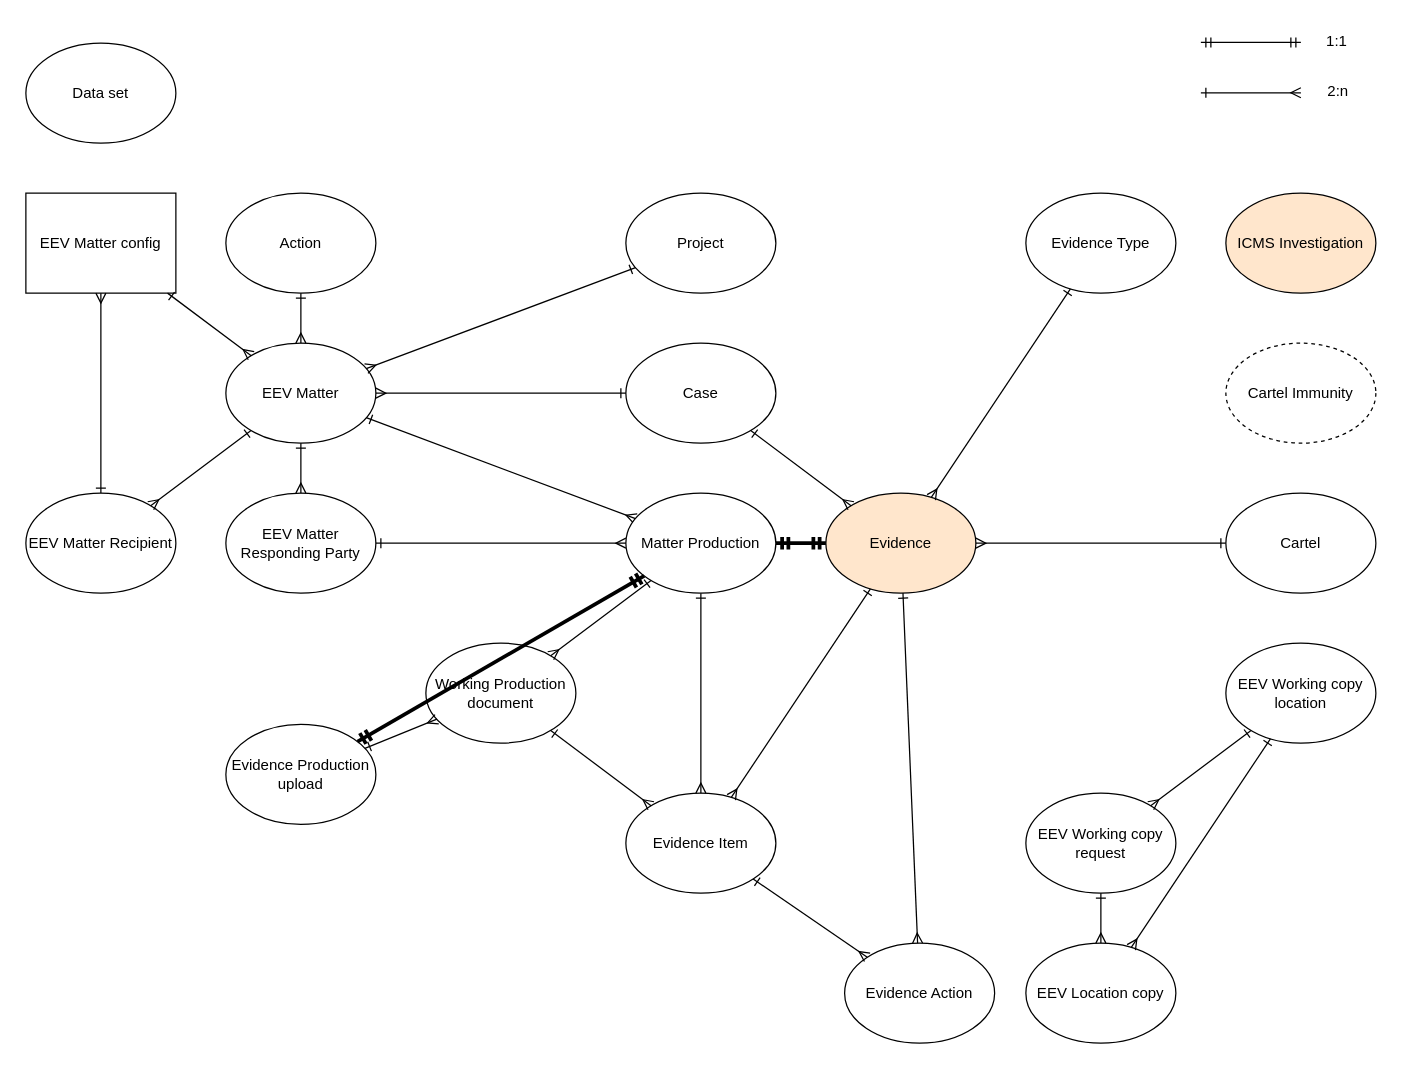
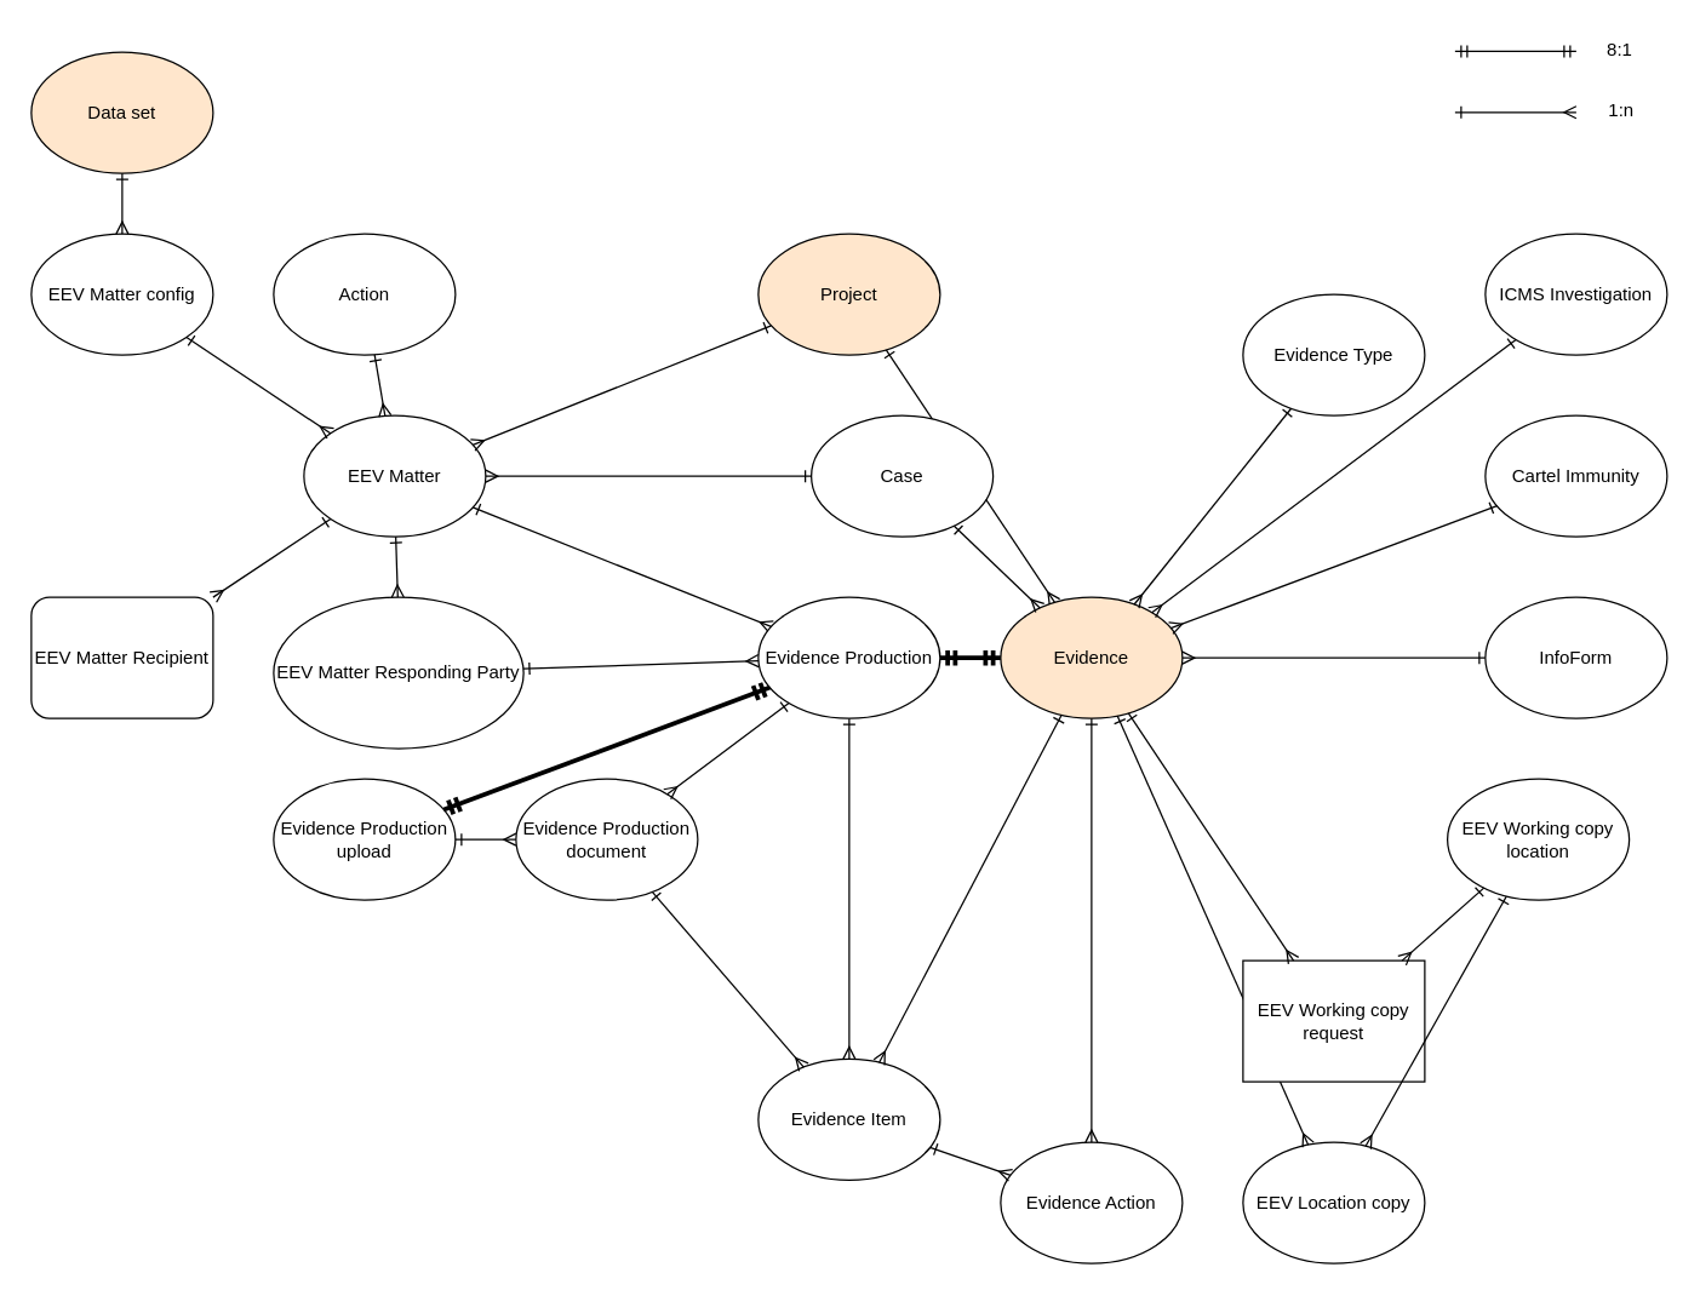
  <mxCell id="0" />
  <mxCell id="1" parent="0" />
- <mxCell id="3" value="EEV Matter" style="ellipse;whiteSpace=wrap;html=1;" parent="1" vertex="1"><mxGeometry x="180" y="274" width="120" height="80" as="geometry" /></mxCell>
- <mxCell id="4" value="Case" style="ellipse;whiteSpace=wrap;html=1;" parent="1" vertex="1"><mxGeometry x="500" y="274" width="120" height="80" as="geometry" /></mxCell>
+ <mxCell id="2" value="" style="endArrow=ERone;html=1;rounded=0;startArrow=ERmany;startFill=0;endFill=0;" parent="1" source="19" target="6" edge="1"><mxGeometry width="50" height="50" relative="1" as="geometry"><mxPoint x="440" y="454" as="sourcePoint" /><mxPoint x="440" y="294" as="targetPoint" /></mxGeometry></mxCell>
+ <mxCell id="3" value="EEV Matter" style="ellipse;whiteSpace=wrap;html=1;" parent="1" vertex="1"><mxGeometry x="200" y="274" width="120" height="80" as="geometry" /></mxCell>
+ <mxCell id="4" value="Case" style="ellipse;whiteSpace=wrap;html=1;" parent="1" vertex="1"><mxGeometry x="535" y="274" width="120" height="80" as="geometry" /></mxCell>
  <mxCell id="5" value="" style="endArrow=ERone;html=1;rounded=0;startArrow=ERmany;startFill=0;endFill=0;" parent="1" source="3" target="4" edge="1"><mxGeometry width="50" height="50" relative="1" as="geometry"><mxPoint x="10" y="364" as="sourcePoint" /><mxPoint x="60" y="314" as="targetPoint" /></mxGeometry></mxCell>
- <mxCell id="6" value="Project" style="ellipse;whiteSpace=wrap;html=1;" parent="1" vertex="1"><mxGeometry x="500" y="154" width="120" height="80" as="geometry" /></mxCell>
+ <mxCell id="6" value="Project" style="ellipse;whiteSpace=wrap;html=1;fillColor=#ffe6cc;" parent="1" vertex="1"><mxGeometry x="500" y="154" width="120" height="80" as="geometry" /></mxCell>
  <mxCell id="7" value="" style="endArrow=ERone;html=1;rounded=0;startArrow=ERmany;startFill=0;endFill=0;" parent="1" source="3" target="6" edge="1"><mxGeometry width="50" height="50" relative="1" as="geometry"><mxPoint x="60" y="254" as="sourcePoint" /><mxPoint x="240" y="194" as="targetPoint" /></mxGeometry></mxCell>
  <mxCell id="8" value="Action" style="ellipse;whiteSpace=wrap;html=1;" parent="1" vertex="1"><mxGeometry x="180" y="154" width="120" height="80" as="geometry" /></mxCell>
  <mxCell id="9" value="" style="endArrow=ERone;html=1;rounded=0;startArrow=ERmany;startFill=0;endFill=0;" parent="1" source="3" target="8" edge="1"><mxGeometry width="50" height="50" relative="1" as="geometry"><mxPoint x="70" y="344" as="sourcePoint" /><mxPoint x="105" y="187" as="targetPoint" /></mxGeometry></mxCell>
- <mxCell id="10" value="EEV Matter config" style="whiteSpace=wrap;html=1;rounded=0;" parent="1" vertex="1"><mxGeometry x="20" y="154" width="120" height="80" as="geometry" /></mxCell>
+ <mxCell id="10" value="EEV Matter config" style="ellipse;whiteSpace=wrap;html=1;" parent="1" vertex="1"><mxGeometry x="20" y="154" width="120" height="80" as="geometry" /></mxCell>
  <mxCell id="11" value="" style="endArrow=ERone;html=1;rounded=0;startArrow=ERmany;startFill=0;endFill=0;" parent="1" source="3" target="10" edge="1"><mxGeometry width="50" height="50" relative="1" as="geometry"><mxPoint x="90" y="354" as="sourcePoint" /><mxPoint x="-113" y="237" as="targetPoint" /></mxGeometry></mxCell>
- <mxCell id="12" value="Data set" style="ellipse;whiteSpace=wrap;html=1;" parent="1" vertex="1"><mxGeometry x="20" y="34" width="120" height="80" as="geometry" /></mxCell>
- <mxCell id="13" value="" style="endArrow=ERone;html=1;rounded=0;startArrow=ERmany;startFill=0;endFill=0;" parent="1" source="10" target="14" edge="1"><mxGeometry width="50" height="50" relative="1" as="geometry"><mxPoint x="181" y="322" as="sourcePoint" /><mxPoint x="-71" y="356" as="targetPoint" /></mxGeometry></mxCell>
- <mxCell id="14" value="EEV Matter Recipient" style="ellipse;whiteSpace=wrap;html=1;" parent="1" vertex="1"><mxGeometry x="20" y="394" width="120" height="80" as="geometry" /></mxCell>
+ <mxCell id="12" value="Data set" style="ellipse;whiteSpace=wrap;html=1;fillColor=#ffe6cc;" parent="1" vertex="1"><mxGeometry x="20" y="34" width="120" height="80" as="geometry" /></mxCell>
+ <mxCell id="13" value="" style="endArrow=ERone;html=1;rounded=0;startArrow=ERmany;startFill=0;endFill=0;" parent="1" source="10" target="12" edge="1"><mxGeometry width="50" height="50" relative="1" as="geometry"><mxPoint x="181" y="322" as="sourcePoint" /><mxPoint x="-71" y="356" as="targetPoint" /></mxGeometry></mxCell>
+ <mxCell id="14" value="EEV Matter Recipient" style="whiteSpace=wrap;html=1;rounded=1;" parent="1" vertex="1"><mxGeometry x="20" y="394" width="120" height="80" as="geometry" /></mxCell>
  <mxCell id="15" value="" style="endArrow=ERone;html=1;rounded=0;startArrow=ERmany;startFill=0;endFill=0;" parent="1" source="14" target="3" edge="1"><mxGeometry width="50" height="50" relative="1" as="geometry"><mxPoint x="210" y="294" as="sourcePoint" /><mxPoint x="130" y="234" as="targetPoint" /></mxGeometry></mxCell>
- <mxCell id="16" value="EEV Matter Responding Party" style="ellipse;whiteSpace=wrap;html=1;" parent="1" vertex="1"><mxGeometry x="180" y="394" width="120" height="80" as="geometry" /></mxCell>
+ <mxCell id="16" value="EEV Matter Responding Party" style="ellipse;whiteSpace=wrap;html=1;" parent="1" vertex="1"><mxGeometry x="180" y="394" width="165" height="100" as="geometry" /></mxCell>
  <mxCell id="17" value="" style="endArrow=ERone;html=1;rounded=0;startArrow=ERmany;startFill=0;endFill=0;" parent="1" source="16" target="3" edge="1"><mxGeometry width="50" height="50" relative="1" as="geometry"><mxPoint x="130" y="414" as="sourcePoint" /><mxPoint x="210" y="354" as="targetPoint" /></mxGeometry></mxCell>
  <mxCell id="18" value="EEV Location copy" style="ellipse;whiteSpace=wrap;html=1;" parent="1" vertex="1"><mxGeometry x="820" y="754" width="120" height="80" as="geometry" /></mxCell>
  <mxCell id="19" value="Evidence" style="ellipse;whiteSpace=wrap;html=1;fillColor=#ffe6cc;" parent="1" vertex="1"><mxGeometry x="660" y="394" width="120" height="80" as="geometry" /></mxCell>
- <mxCell id="21" value="EEV Working copy request" style="ellipse;whiteSpace=wrap;html=1;" parent="1" vertex="1"><mxGeometry x="820" y="634" width="120" height="80" as="geometry" /></mxCell>
- <mxCell id="22" value="" style="endArrow=ERone;html=1;rounded=0;startArrow=ERmany;startFill=0;endFill=0;" parent="1" source="18" target="21" edge="1"><mxGeometry width="50" height="50" relative="1" as="geometry"><mxPoint x="1280" y="644" as="sourcePoint" /><mxPoint x="984" y="579" as="targetPoint" /></mxGeometry></mxCell>
- <mxCell id="23" value="EEV Working copy location" style="ellipse;whiteSpace=wrap;html=1;" parent="1" vertex="1"><mxGeometry x="980" y="514" width="120" height="80" as="geometry" /></mxCell>
+ <mxCell id="20" value="" style="endArrow=ERone;html=1;rounded=0;startArrow=ERmany;startFill=0;endFill=0;" parent="1" source="18" target="19" edge="1"><mxGeometry width="50" height="50" relative="1" as="geometry"><mxPoint x="1090" y="374" as="sourcePoint" /><mxPoint x="1170" y="314" as="targetPoint" /></mxGeometry></mxCell>
+ <mxCell id="21" value="EEV Working copy request" style="whiteSpace=wrap;html=1;rounded=0;" parent="1" vertex="1"><mxGeometry x="820" y="634" width="120" height="80" as="geometry" /></mxCell>
+ <mxCell id="23" value="EEV Working copy location" style="ellipse;whiteSpace=wrap;html=1;" parent="1" vertex="1"><mxGeometry x="955" y="514" width="120" height="80" as="geometry" /></mxCell>
+ <mxCell id="24" value="" style="endArrow=ERone;html=1;rounded=0;startArrow=ERmany;startFill=0;endFill=0;" parent="1" source="21" target="19" edge="1"><mxGeometry width="50" height="50" relative="1" as="geometry"><mxPoint x="1068" y="630" as="sourcePoint" /><mxPoint x="1022" y="583" as="targetPoint" /></mxGeometry></mxCell>
  <mxCell id="25" value="" style="endArrow=ERone;html=1;rounded=0;startArrow=ERmany;startFill=0;endFill=0;" parent="1" source="21" target="23" edge="1"><mxGeometry width="50" height="50" relative="1" as="geometry"><mxPoint x="1300" y="674" as="sourcePoint" /><mxPoint x="1090" y="594" as="targetPoint" /></mxGeometry></mxCell>
  <mxCell id="26" value="" style="endArrow=ERone;html=1;rounded=0;startArrow=ERmany;startFill=0;endFill=0;" parent="1" source="18" target="23" edge="1"><mxGeometry width="50" height="50" relative="1" as="geometry"><mxPoint x="1190" y="814" as="sourcePoint" /><mxPoint x="1300" y="774" as="targetPoint" /></mxGeometry></mxCell>
  <mxCell id="27" value="" style="endArrow=ERone;html=1;rounded=0;startArrow=ERmany;startFill=0;endFill=0;" parent="1" source="19" target="4" edge="1"><mxGeometry width="50" height="50" relative="1" as="geometry"><mxPoint x="250" y="694" as="sourcePoint" /><mxPoint x="170" y="634" as="targetPoint" /></mxGeometry></mxCell>
  <mxCell id="28" value="" style="endArrow=ERone;html=1;rounded=0;startArrow=ERmany;startFill=0;endFill=0;" parent="1" source="19" target="55" edge="1"><mxGeometry width="50" height="50" relative="1" as="geometry"><mxPoint x="450" y="474" as="sourcePoint" /><mxPoint x="410" y="364" as="targetPoint" /></mxGeometry></mxCell>
  <mxCell id="29" value="" style="endArrow=ERone;html=1;rounded=0;startArrow=ERmany;startFill=0;endFill=0;" parent="1" source="44" target="3" edge="1"><mxGeometry width="50" height="50" relative="1" as="geometry"><mxPoint x="340" y="484" as="sourcePoint" /><mxPoint x="546" y="361" as="targetPoint" /></mxGeometry></mxCell>
- <mxCell id="30" value="Evidence Type" style="ellipse;whiteSpace=wrap;html=1;" parent="1" vertex="1"><mxGeometry x="820" y="154" width="120" height="80" as="geometry" /></mxCell>
+ <mxCell id="30" value="Evidence Type" style="ellipse;whiteSpace=wrap;html=1;" parent="1" vertex="1"><mxGeometry x="820" y="194" width="120" height="80" as="geometry" /></mxCell>
  <mxCell id="31" value="" style="endArrow=ERone;html=1;rounded=0;startArrow=ERmany;startFill=0;endFill=0;" parent="1" source="19" target="30" edge="1"><mxGeometry width="50" height="50" relative="1" as="geometry"><mxPoint x="490" y="544" as="sourcePoint" /><mxPoint x="730" y="364" as="targetPoint" /></mxGeometry></mxCell>
- <mxCell id="32" value="ICMS Investigation" style="ellipse;whiteSpace=wrap;html=1;fillColor=#ffe6cc;" parent="1" vertex="1"><mxGeometry x="980" y="154" width="120" height="80" as="geometry" /></mxCell>
- <mxCell id="34" value="Cartel Immunity" style="ellipse;whiteSpace=wrap;html=1;dashed=1;" parent="1" vertex="1"><mxGeometry x="980" y="274" width="120" height="80" as="geometry" /></mxCell>
- <mxCell id="36" value="Evidence Action" style="ellipse;whiteSpace=wrap;html=1;" parent="1" vertex="1"><mxGeometry x="675" y="754" width="120" height="80" as="geometry" /></mxCell>
+ <mxCell id="32" value="ICMS Investigation" style="ellipse;whiteSpace=wrap;html=1;" parent="1" vertex="1"><mxGeometry x="980" y="154" width="120" height="80" as="geometry" /></mxCell>
+ <mxCell id="33" value="" style="endArrow=ERone;html=1;rounded=0;startArrow=ERmany;startFill=0;endFill=0;" parent="1" source="19" target="32" edge="1"><mxGeometry width="50" height="50" relative="1" as="geometry"><mxPoint x="590" y="574" as="sourcePoint" /><mxPoint x="1126" y="374" as="targetPoint" /></mxGeometry></mxCell>
+ <mxCell id="34" value="Cartel Immunity" style="ellipse;whiteSpace=wrap;html=1;" parent="1" vertex="1"><mxGeometry x="980" y="274" width="120" height="80" as="geometry" /></mxCell>
+ <mxCell id="35" value="" style="endArrow=ERone;html=1;rounded=0;startArrow=ERmany;startFill=0;endFill=0;" parent="1" source="19" target="34" edge="1"><mxGeometry width="50" height="50" relative="1" as="geometry"><mxPoint x="465" y="548" as="sourcePoint" /><mxPoint x="1155" y="340" as="targetPoint" /></mxGeometry></mxCell>
+ <mxCell id="36" value="Evidence Action" style="ellipse;whiteSpace=wrap;html=1;" parent="1" vertex="1"><mxGeometry x="660" y="754" width="120" height="80" as="geometry" /></mxCell>
  <mxCell id="37" value="" style="endArrow=ERone;html=1;rounded=0;startArrow=ERmany;startFill=0;endFill=0;" parent="1" source="36" target="19" edge="1"><mxGeometry width="50" height="50" relative="1" as="geometry"><mxPoint x="386" y="527" as="sourcePoint" /><mxPoint x="274" y="361" as="targetPoint" /></mxGeometry></mxCell>
- <mxCell id="38" value="Evidence Item" style="ellipse;whiteSpace=wrap;html=1;" parent="1" vertex="1"><mxGeometry x="500" y="634" width="120" height="80" as="geometry" /></mxCell>
+ <mxCell id="38" value="Evidence Item" style="ellipse;whiteSpace=wrap;html=1;" parent="1" vertex="1"><mxGeometry x="500" y="699" width="120" height="80" as="geometry" /></mxCell>
  <mxCell id="39" value="" style="endArrow=ERone;html=1;rounded=0;startArrow=ERmany;startFill=0;endFill=0;" parent="1" source="36" target="38" edge="1"><mxGeometry width="50" height="50" relative="1" as="geometry"><mxPoint x="620" y="958" as="sourcePoint" /><mxPoint x="730" y="854" as="targetPoint" /></mxGeometry></mxCell>
  <mxCell id="40" value="" style="endArrow=ERone;html=1;rounded=0;startArrow=ERmany;startFill=0;endFill=0;" parent="1" source="38" target="19" edge="1"><mxGeometry width="50" height="50" relative="1" as="geometry"><mxPoint x="290" y="654" as="sourcePoint" /><mxPoint x="370" y="594" as="targetPoint" /></mxGeometry></mxCell>
  <mxCell id="41" value="" style="endArrow=ERone;html=1;rounded=0;startArrow=ERmany;startFill=0;endFill=0;" parent="1" source="38" target="44" edge="1"><mxGeometry width="50" height="50" relative="1" as="geometry"><mxPoint x="622" y="704" as="sourcePoint" /><mxPoint x="838" y="624" as="targetPoint" /></mxGeometry></mxCell>
- <mxCell id="42" value="Working Production document" style="ellipse;whiteSpace=wrap;html=1;" parent="1" vertex="1"><mxGeometry x="340" y="514" width="120" height="80" as="geometry" /></mxCell>
+ <mxCell id="42" value="Evidence Production document" style="ellipse;whiteSpace=wrap;html=1;" parent="1" vertex="1"><mxGeometry x="340" y="514" width="120" height="80" as="geometry" /></mxCell>
  <mxCell id="43" value="" style="endArrow=ERone;html=1;rounded=0;startArrow=ERmany;startFill=0;endFill=0;" parent="1" source="38" target="42" edge="1"><mxGeometry width="50" height="50" relative="1" as="geometry"><mxPoint x="450" y="634" as="sourcePoint" /><mxPoint x="530" y="694" as="targetPoint" /></mxGeometry></mxCell>
- <mxCell id="44" value="Matter Production" style="ellipse;whiteSpace=wrap;html=1;" parent="1" vertex="1"><mxGeometry x="500" y="394" width="120" height="80" as="geometry" /></mxCell>
+ <mxCell id="44" value="Evidence Production" style="ellipse;whiteSpace=wrap;html=1;" parent="1" vertex="1"><mxGeometry x="500" y="394" width="120" height="80" as="geometry" /></mxCell>
  <mxCell id="45" value="" style="endArrow=ERone;html=1;rounded=0;startArrow=ERmany;startFill=0;endFill=0;" parent="1" source="44" target="16" edge="1"><mxGeometry width="50" height="50" relative="1" as="geometry"><mxPoint x="508" y="474" as="sourcePoint" /><mxPoint x="292" y="394" as="targetPoint" /></mxGeometry></mxCell>
- <mxCell id="46" value="Evidence Production upload" style="ellipse;whiteSpace=wrap;html=1;" parent="1" vertex="1"><mxGeometry x="180" y="579" width="120" height="80" as="geometry" /></mxCell>
+ <mxCell id="46" value="Evidence Production upload" style="ellipse;whiteSpace=wrap;html=1;" parent="1" vertex="1"><mxGeometry x="180" y="514" width="120" height="80" as="geometry" /></mxCell>
  <mxCell id="47" value="" style="endArrow=ERone;html=1;rounded=0;startArrow=ERmany;startFill=0;endFill=0;" parent="1" source="42" target="44" edge="1"><mxGeometry width="50" height="50" relative="1" as="geometry"><mxPoint x="570" y="644" as="sourcePoint" /><mxPoint x="570" y="484" as="targetPoint" /></mxGeometry></mxCell>
  <mxCell id="48" value="" style="endArrow=ERone;html=1;rounded=0;startArrow=ERmany;startFill=0;endFill=0;" parent="1" source="42" target="46" edge="1"><mxGeometry width="50" height="50" relative="1" as="geometry"><mxPoint x="470" y="634" as="sourcePoint" /><mxPoint x="546" y="481" as="targetPoint" /></mxGeometry></mxCell>
  <mxCell id="49" value="" style="endArrow=ERmandOne;html=1;rounded=0;startArrow=ERmandOne;startFill=0;endFill=0;strokeWidth=3;" parent="1" source="44" target="46" edge="1"><mxGeometry width="50" height="50" relative="1" as="geometry"><mxPoint x="710" y="534" as="sourcePoint" /><mxPoint x="760" y="484" as="targetPoint" /></mxGeometry></mxCell>
  <mxCell id="50" value="" style="endArrow=ERmandOne;html=1;rounded=0;startArrow=ERmandOne;startFill=0;endFill=0;strokeWidth=3;" parent="1" source="44" target="19" edge="1"><mxGeometry width="50" height="50" relative="1" as="geometry"><mxPoint x="680" y="484" as="sourcePoint" /><mxPoint x="850" y="234" as="targetPoint" /></mxGeometry></mxCell>
  <mxCell id="51" value="" style="endArrow=ERmandOne;html=1;rounded=0;startArrow=ERmandOne;startFill=0;endFill=0;" parent="1" edge="1"><mxGeometry width="50" height="50" relative="1" as="geometry"><mxPoint x="960" y="33.49" as="sourcePoint" /><mxPoint x="1040" y="33.49" as="targetPoint" /></mxGeometry></mxCell>
- <mxCell id="52" value="1:1" style="text;html=1;align=center;verticalAlign=middle;whiteSpace=wrap;rounded=0;" parent="1" vertex="1"><mxGeometry x="1040" y="20" width="58" height="25" as="geometry" /></mxCell>
+ <mxCell id="52" value="8:1" style="text;html=1;align=center;verticalAlign=middle;whiteSpace=wrap;rounded=0;" parent="1" vertex="1"><mxGeometry x="1040" y="20" width="58" height="25" as="geometry" /></mxCell>
  <mxCell id="53" value="" style="endArrow=ERone;html=1;rounded=0;startArrow=ERmany;startFill=0;endFill=0;" parent="1" edge="1"><mxGeometry width="50" height="50" relative="1" as="geometry"><mxPoint x="1040" y="73.74" as="sourcePoint" /><mxPoint x="960" y="73.74" as="targetPoint" /></mxGeometry></mxCell>
- <mxCell id="54" value="2:n" style="text;html=1;align=center;verticalAlign=middle;whiteSpace=wrap;rounded=0;" parent="1" vertex="1"><mxGeometry x="1040" y="58" width="60" height="30" as="geometry" /></mxCell>
- <mxCell id="55" value="Cartel" style="ellipse;whiteSpace=wrap;html=1;" parent="1" vertex="1"><mxGeometry x="980" y="394" width="120" height="80" as="geometry" /></mxCell>
+ <mxCell id="54" value="1:n" style="text;html=1;align=center;verticalAlign=middle;whiteSpace=wrap;rounded=0;" parent="1" vertex="1"><mxGeometry x="1040" y="58" width="60" height="30" as="geometry" /></mxCell>
+ <mxCell id="55" value="InfoForm" style="ellipse;whiteSpace=wrap;html=1;" parent="1" vertex="1"><mxGeometry x="980" y="394" width="120" height="80" as="geometry" /></mxCell>
